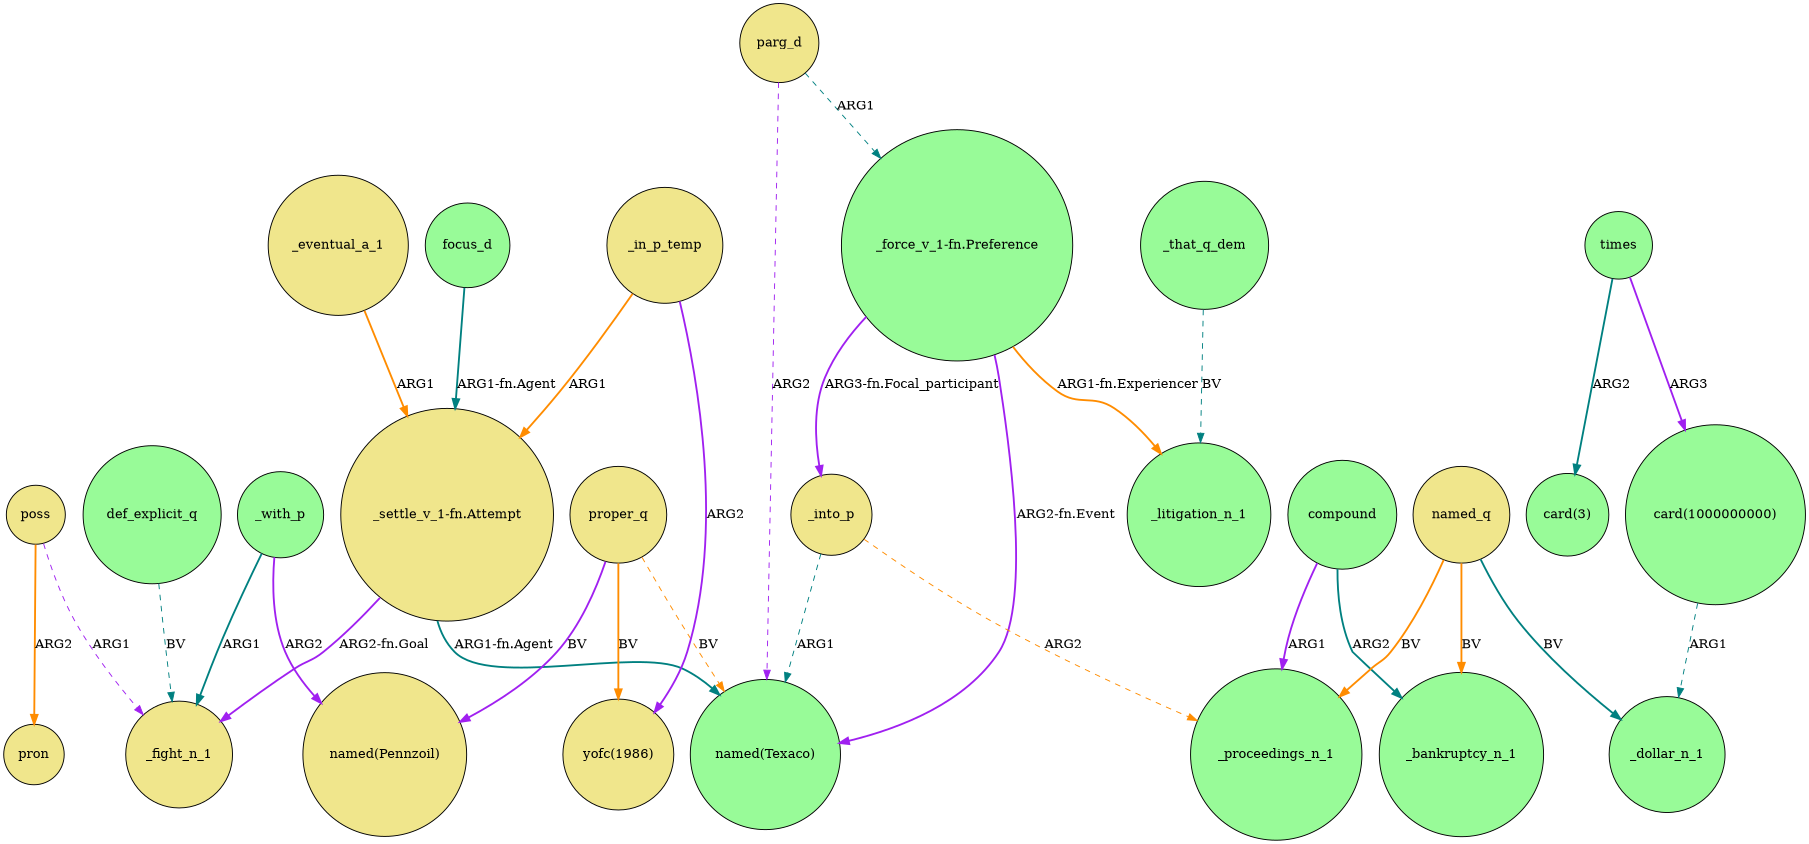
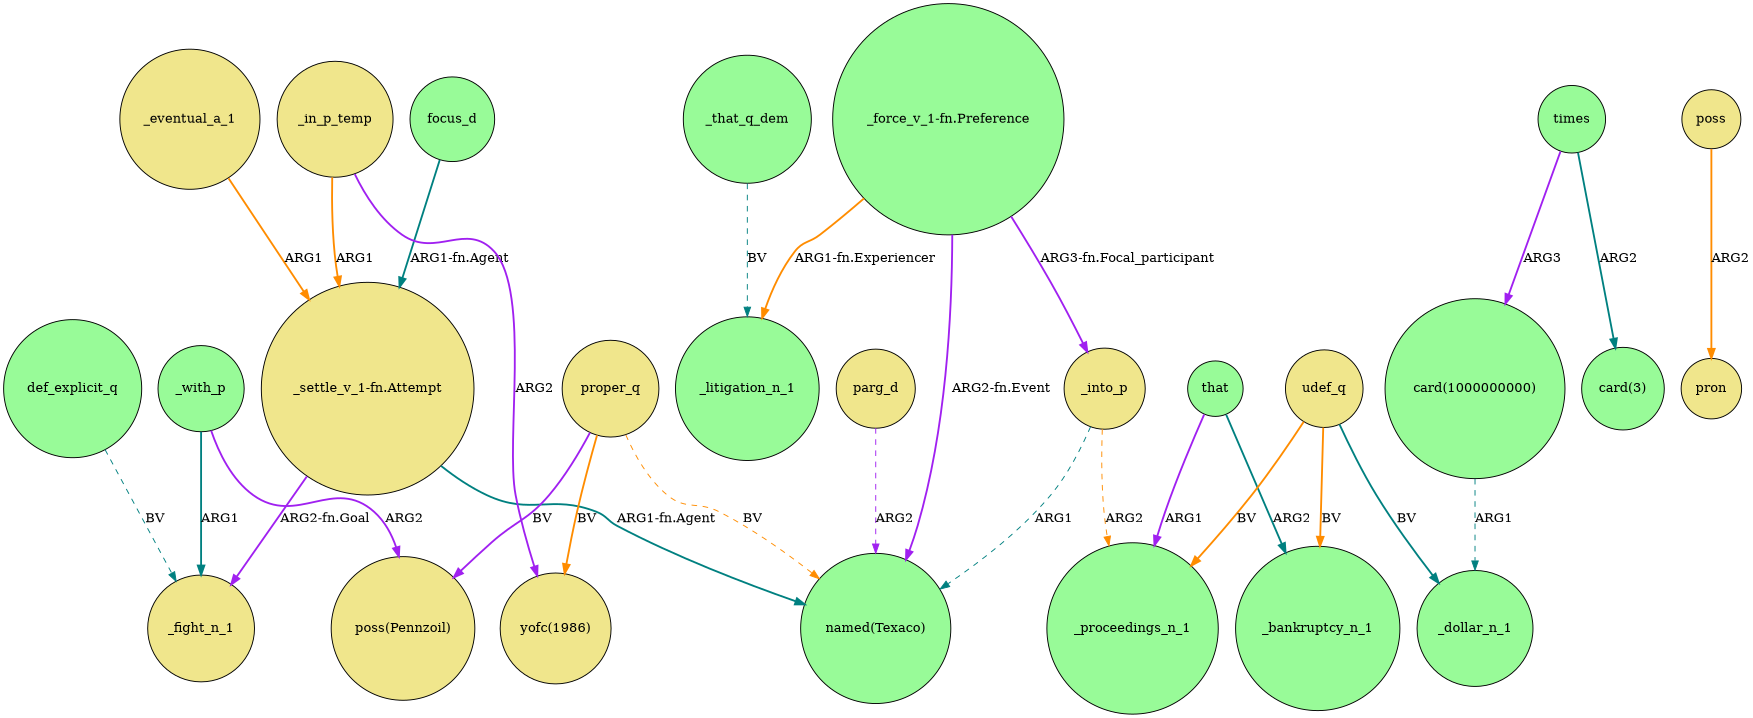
  digraph {
    node [fillcolor=palegreen shape=circle style=filled]
    edge [color=teal style=bold]
-   compound
+   compound [label=that]
    _proceedings_n_1
    _bankruptcy_n_1
    "card(1000000000)"
    _dollar_n_1
    _fight_n_1 [fillcolor=khaki]
    def_explicit_q
    _that_q_dem
    _litigation_n_1
    "_settle_v_1-fn.Attempt" [fillcolor=khaki]
    focus_d
    "named(Texaco)"
    proper_q [fillcolor=khaki]
    "yofc(1986)" [fillcolor=khaki]
-   "named(Pennzoil)" [fillcolor=khaki]
+   "named(Pennzoil)" [fillcolor=khaki label="poss(Pennzoil)"]
    _in_p_temp [fillcolor=khaki]
    times
    "card(3)"
    parg_d [fillcolor=khaki]
    "_force_v_1-fn.Preference"
    _into_p [fillcolor=khaki]
    _with_p
    pron [fillcolor=khaki]
    poss [fillcolor=khaki]
    _eventual_a_1 [fillcolor=khaki]
-   udef_q [fillcolor=khaki label=named_q]
+   udef_q [fillcolor=khaki]
    compound -> _proceedings_n_1 [color=purple label=ARG1]
    compound -> _bankruptcy_n_1 [label=ARG2]
    "card(1000000000)" -> _dollar_n_1 [label=ARG1 style=dashed]
    def_explicit_q -> _fight_n_1 [label=BV style=dashed]
    _that_q_dem -> _litigation_n_1 [label=BV style=dashed]
    "_settle_v_1-fn.Attempt" -> _fight_n_1 [color=purple label="ARG2-fn.Goal"]
    "_settle_v_1-fn.Attempt" -> "named(Texaco)" [label="ARG1-fn.Agent"]
    focus_d -> "_settle_v_1-fn.Attempt" [label="ARG1-fn.Agent"]
    proper_q -> "named(Texaco)" [color=darkorange label=BV style=dashed]
    proper_q -> "yofc(1986)" [color=darkorange label=BV]
    proper_q -> "named(Pennzoil)" [color=purple label=BV]
    _in_p_temp -> "_settle_v_1-fn.Attempt" [color=darkorange label=ARG1]
    _in_p_temp -> "yofc(1986)" [color=purple label=ARG2]
    times -> "card(1000000000)" [color=purple label=ARG3]
    times -> "card(3)" [label=ARG2]
    parg_d -> "named(Texaco)" [color=purple label=ARG2 style=dashed]
-   parg_d -> "_force_v_1-fn.Preference" [label=ARG1 style=dashed]
    "_force_v_1-fn.Preference" -> _litigation_n_1 [color=darkorange label="ARG1-fn.Experiencer"]
    "_force_v_1-fn.Preference" -> "named(Texaco)" [color=purple label="ARG2-fn.Event"]
    "_force_v_1-fn.Preference" -> _into_p [color=purple label="ARG3-fn.Focal_participant"]
    _into_p -> _proceedings_n_1 [color=darkorange label=ARG2 style=dashed]
    _into_p -> "named(Texaco)" [label=ARG1 style=dashed]
    _with_p -> _fight_n_1 [label=ARG1]
    _with_p -> "named(Pennzoil)" [color=purple label=ARG2]
-   poss -> _fight_n_1 [color=purple label=ARG1 style=dashed]
    poss -> pron [color=darkorange label=ARG2]
    _eventual_a_1 -> "_settle_v_1-fn.Attempt" [color=darkorange label=ARG1]
    udef_q -> _proceedings_n_1 [color=darkorange label=BV]
    udef_q -> _bankruptcy_n_1 [color=darkorange label=BV]
    udef_q -> _dollar_n_1 [label=BV]
  }
